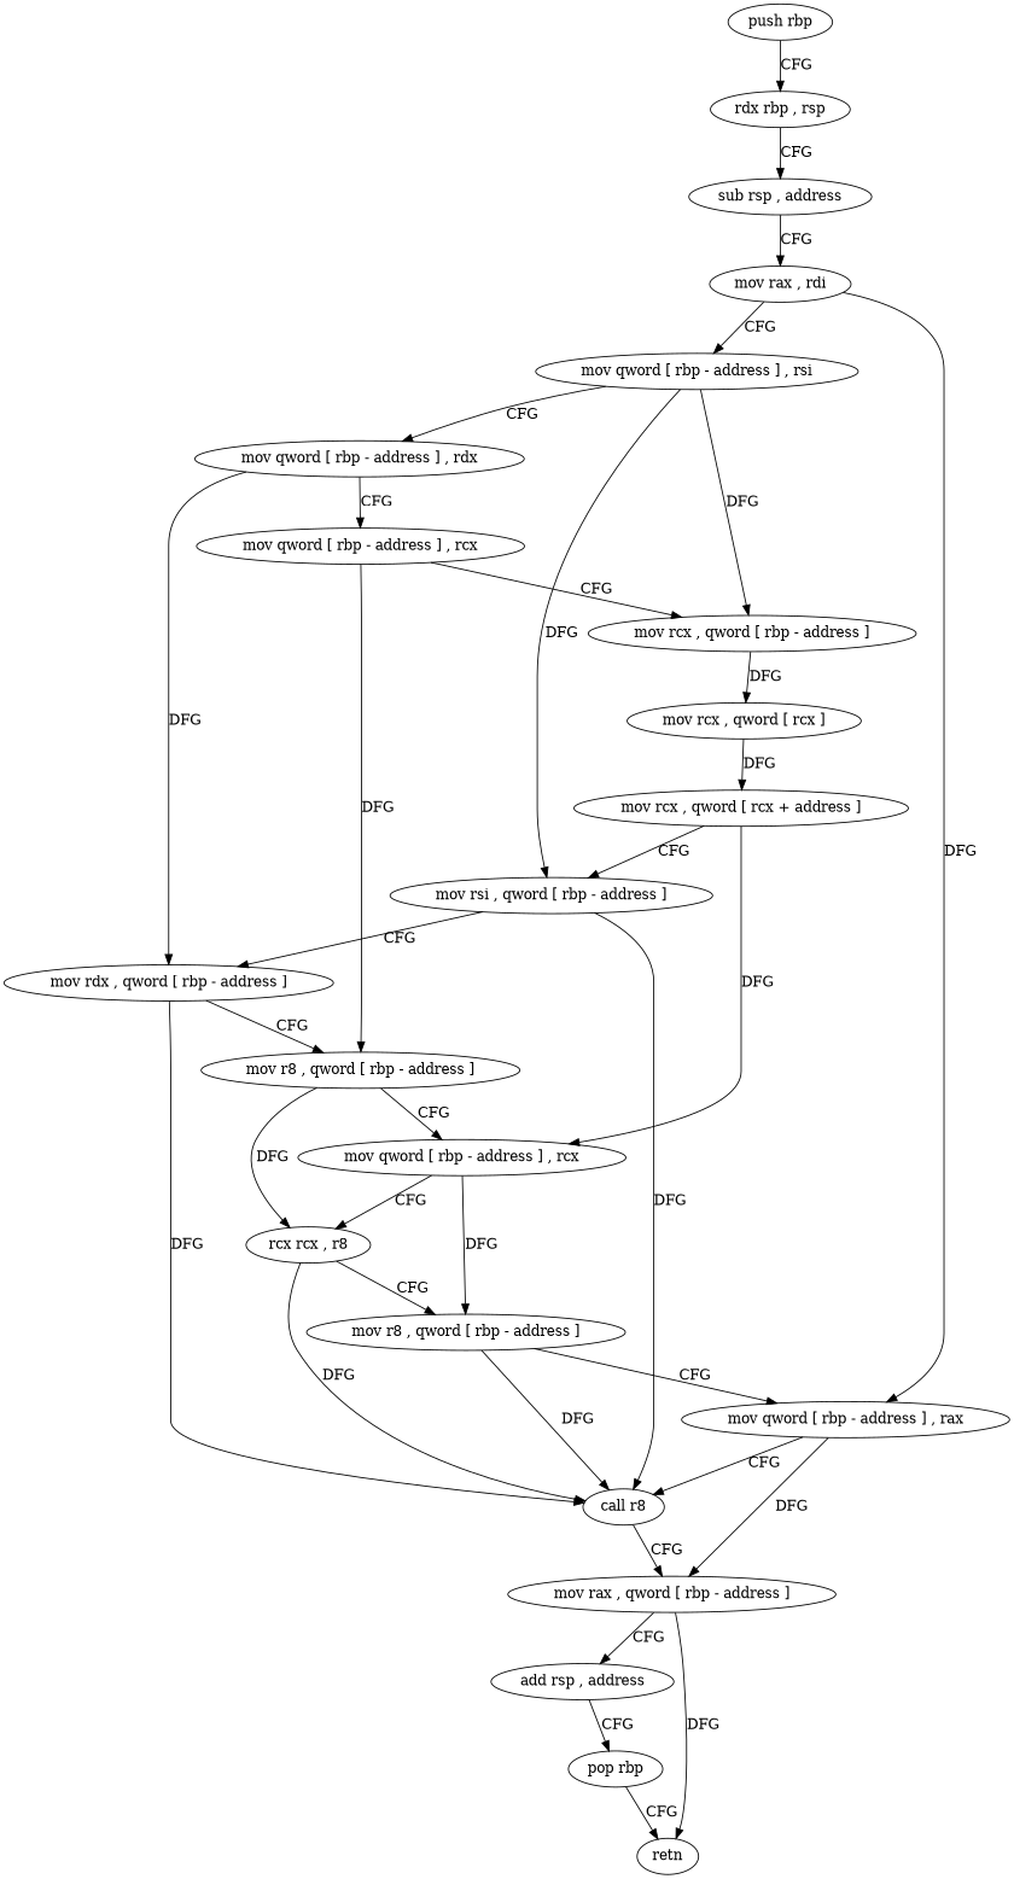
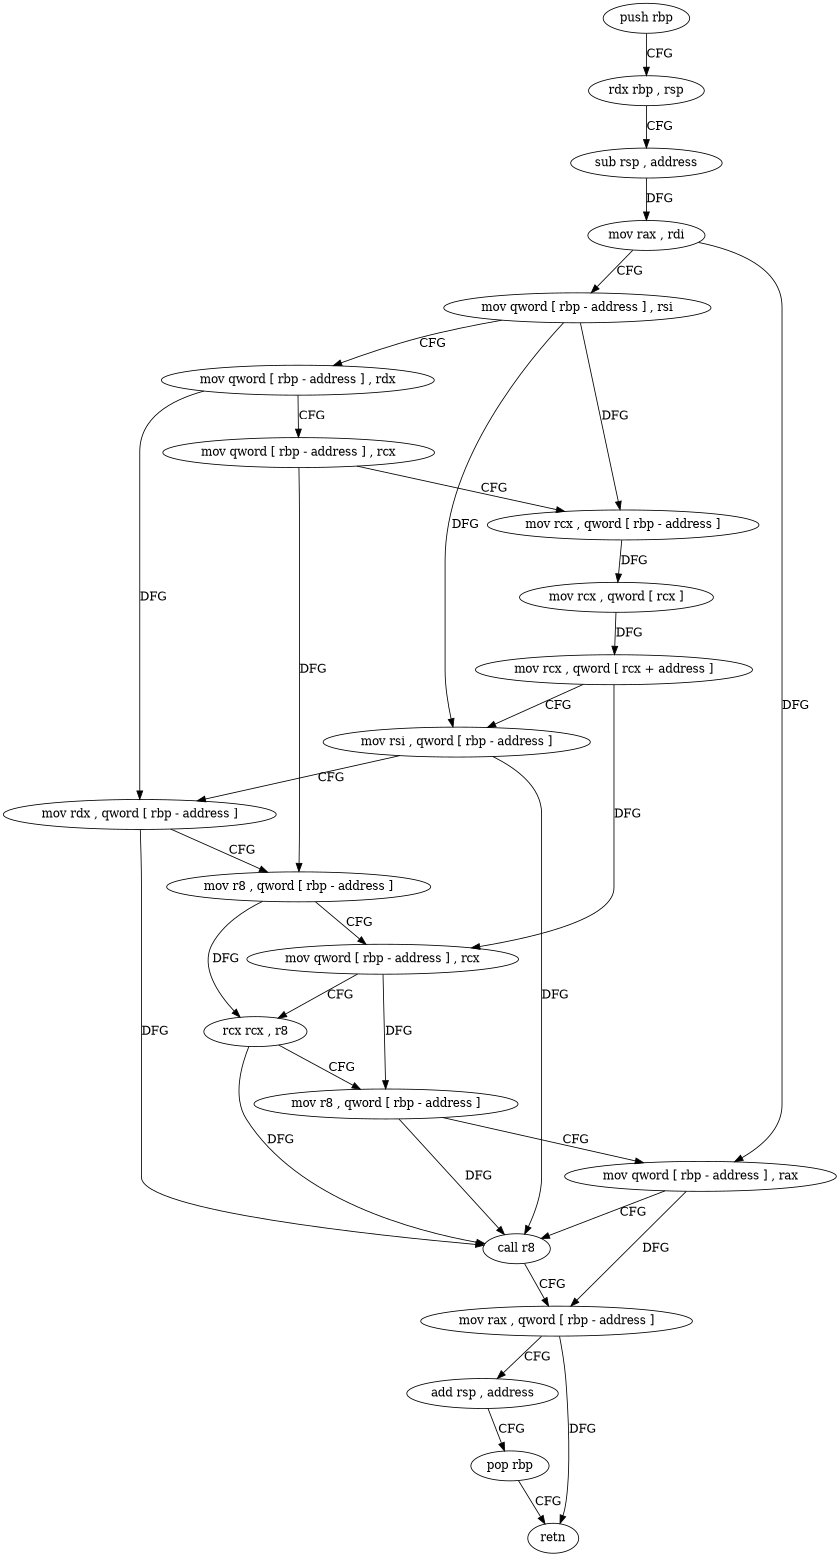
  digraph {
    n1 [label="push rbp"]
    n2 [label="rdx rbp , rsp"]
    n3 [label="sub rsp , address"]
    n4 [label="mov rax , rdi"]
    n5 [label="mov qword [ rbp - address ] , rsi"]
    n6 [label="mov qword [ rbp - address ] , rax"]
    n7 [label="mov qword [ rbp - address ] , rdx"]
    n8 [label="mov rcx , qword [ rbp - address ]"]
    n9 [label="mov rsi , qword [ rbp - address ]"]
    n10 [label="call r8"]
    n11 [label="mov rax , qword [ rbp - address ]"]
    n12 [label="mov qword [ rbp - address ] , rcx"]
    n13 [label="mov rdx , qword [ rbp - address ]"]
    n14 [label="mov rcx , qword [ rcx ]"]
    n15 [label="mov r8 , qword [ rbp - address ]"]
    n16 [label="mov qword [ rbp - address ] , rcx"]
    n17 [label="rcx rcx , r8"]
    n18 [label="mov rcx , qword [ rcx + address ]"]
    n19 [label="mov r8 , qword [ rbp - address ]"]
    n20 [label="add rsp , address"]
    n21 [label=retn]
    n22 [label="pop rbp"]
    n1 -> n2 [label=CFG]
    n2 -> n3 [label=CFG]
-   n3 -> n4 [label=CFG]
+   n3 -> n4 [label=DFG]
    n4 -> n5 [label=CFG]
    n4 -> n6 [label=DFG]
    n5 -> n7 [label=CFG]
    n5 -> n8 [label=DFG]
    n5 -> n9 [label=DFG]
    n6 -> n10 [label=CFG]
    n6 -> n11 [label=DFG]
    n7 -> n12 [label=CFG]
    n7 -> n13 [label=DFG]
    n8 -> n14 [label=DFG]
    n9 -> n10 [label=DFG]
    n9 -> n13 [label=CFG]
    n10 -> n11 [label=CFG]
    n11 -> n20 [label=CFG]
    n11 -> n21 [label=DFG]
    n12 -> n8 [label=CFG]
    n12 -> n15 [label=DFG]
    n13 -> n10 [label=DFG]
    n13 -> n15 [label=CFG]
    n14 -> n18 [label=DFG]
    n15 -> n16 [label=CFG]
    n15 -> n17 [label=DFG]
    n16 -> n17 [label=CFG]
    n16 -> n19 [label=DFG]
    n17 -> n10 [label=DFG]
    n17 -> n19 [label=CFG]
    n18 -> n9 [label=CFG]
    n18 -> n16 [label=DFG]
    n19 -> n6 [label=CFG]
    n19 -> n10 [label=DFG]
    n20 -> n22 [label=CFG]
    n22 -> n21 [label=CFG]
  }
